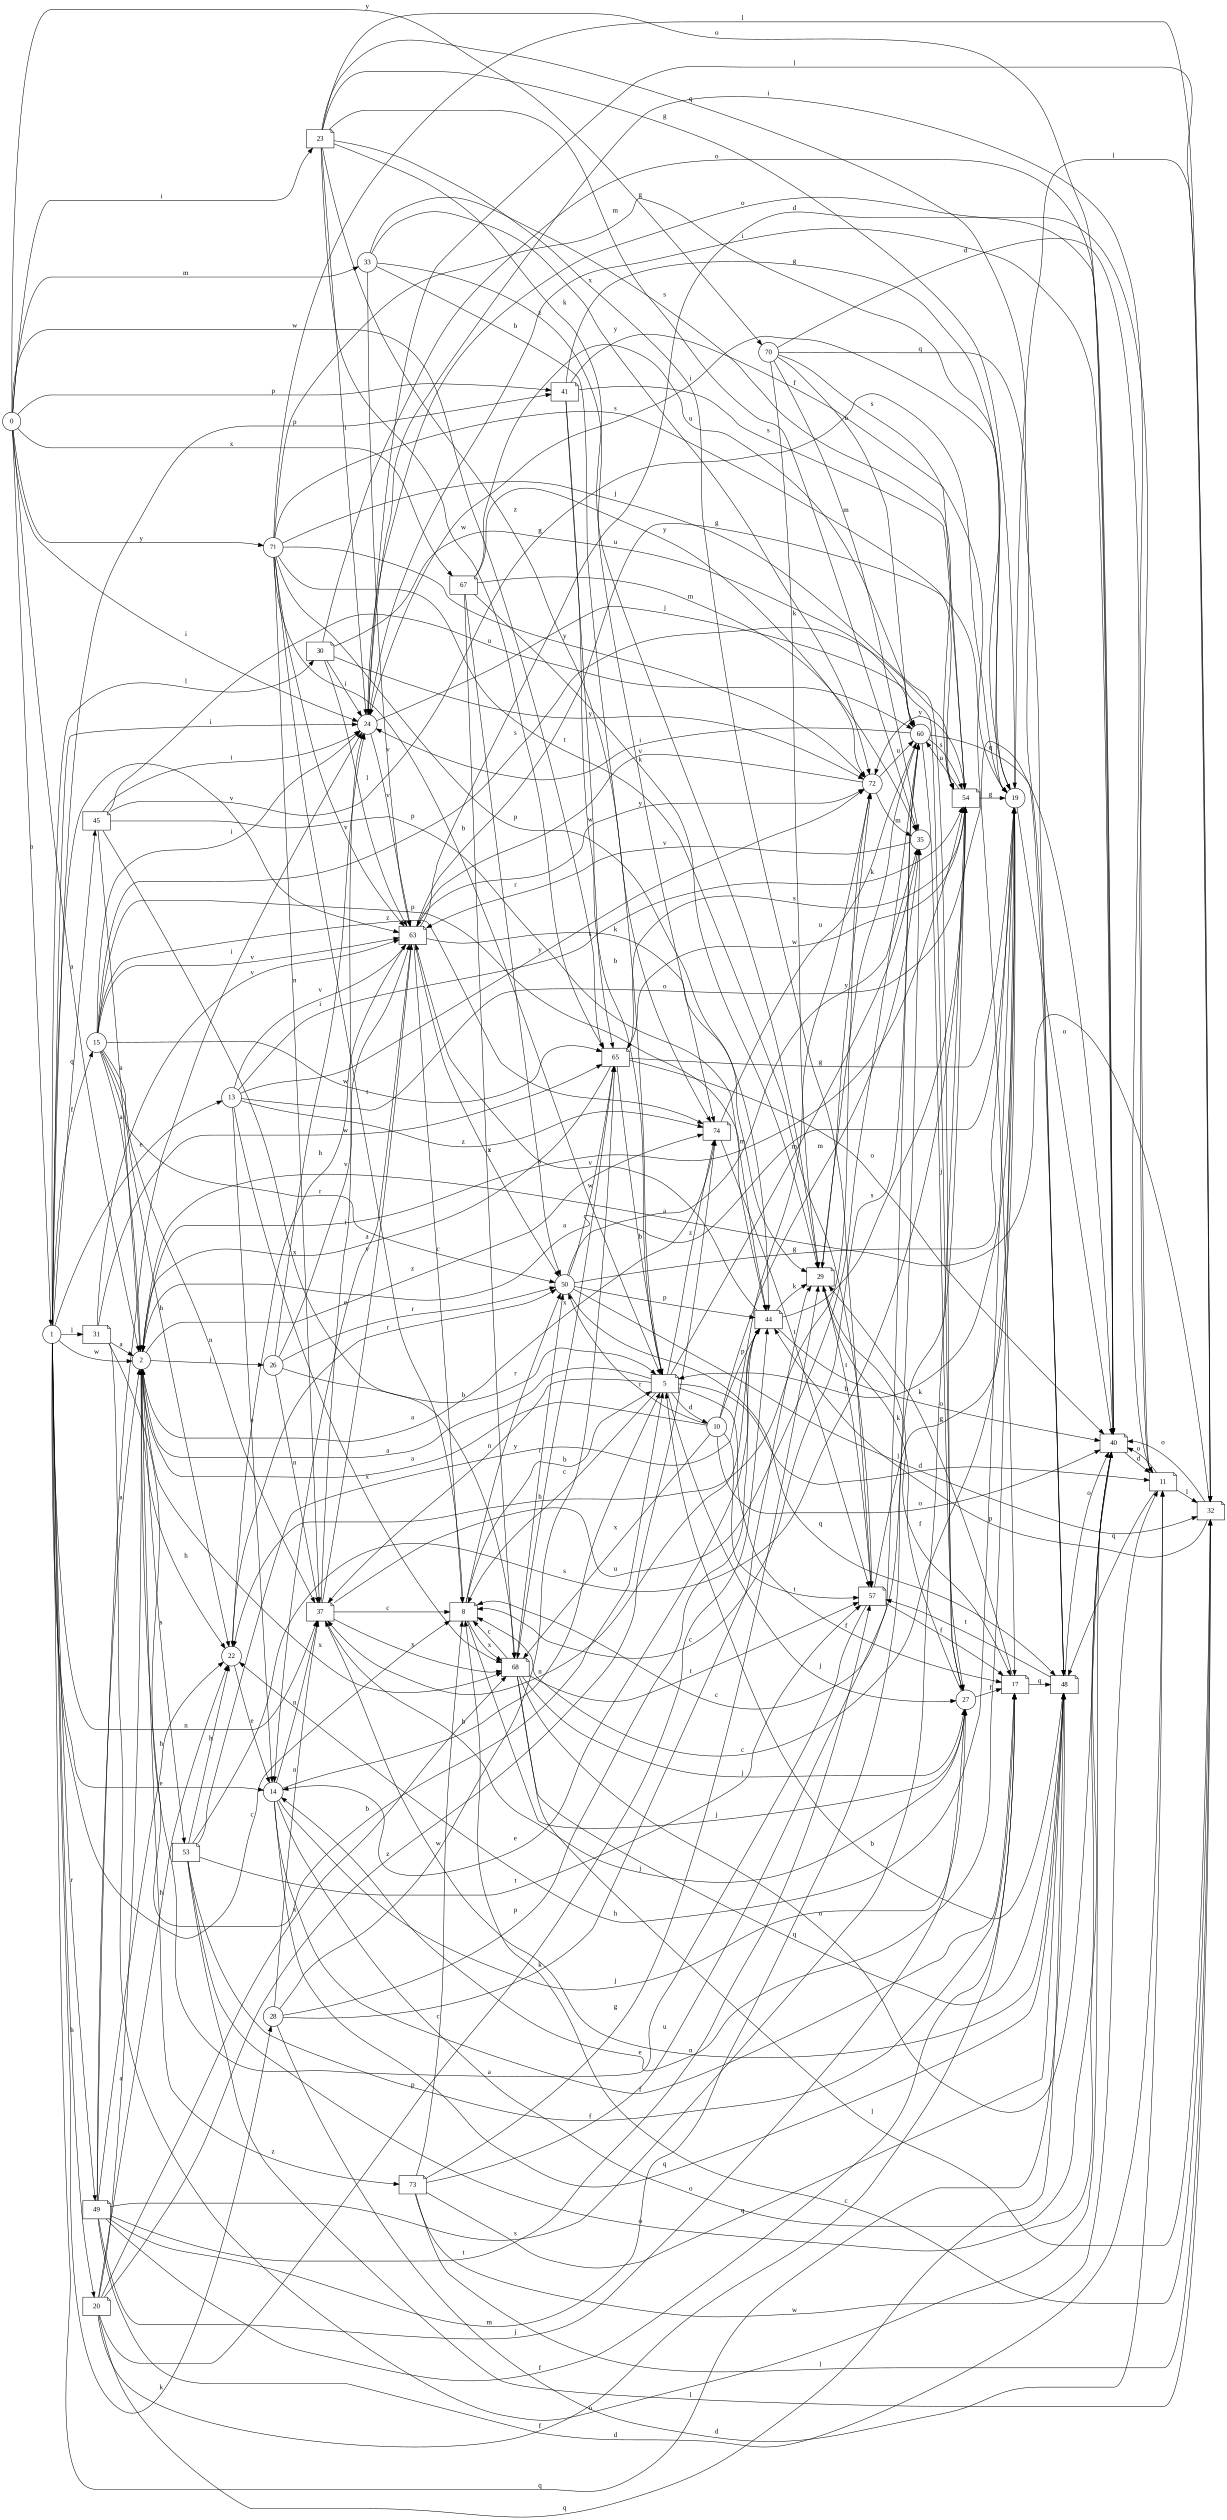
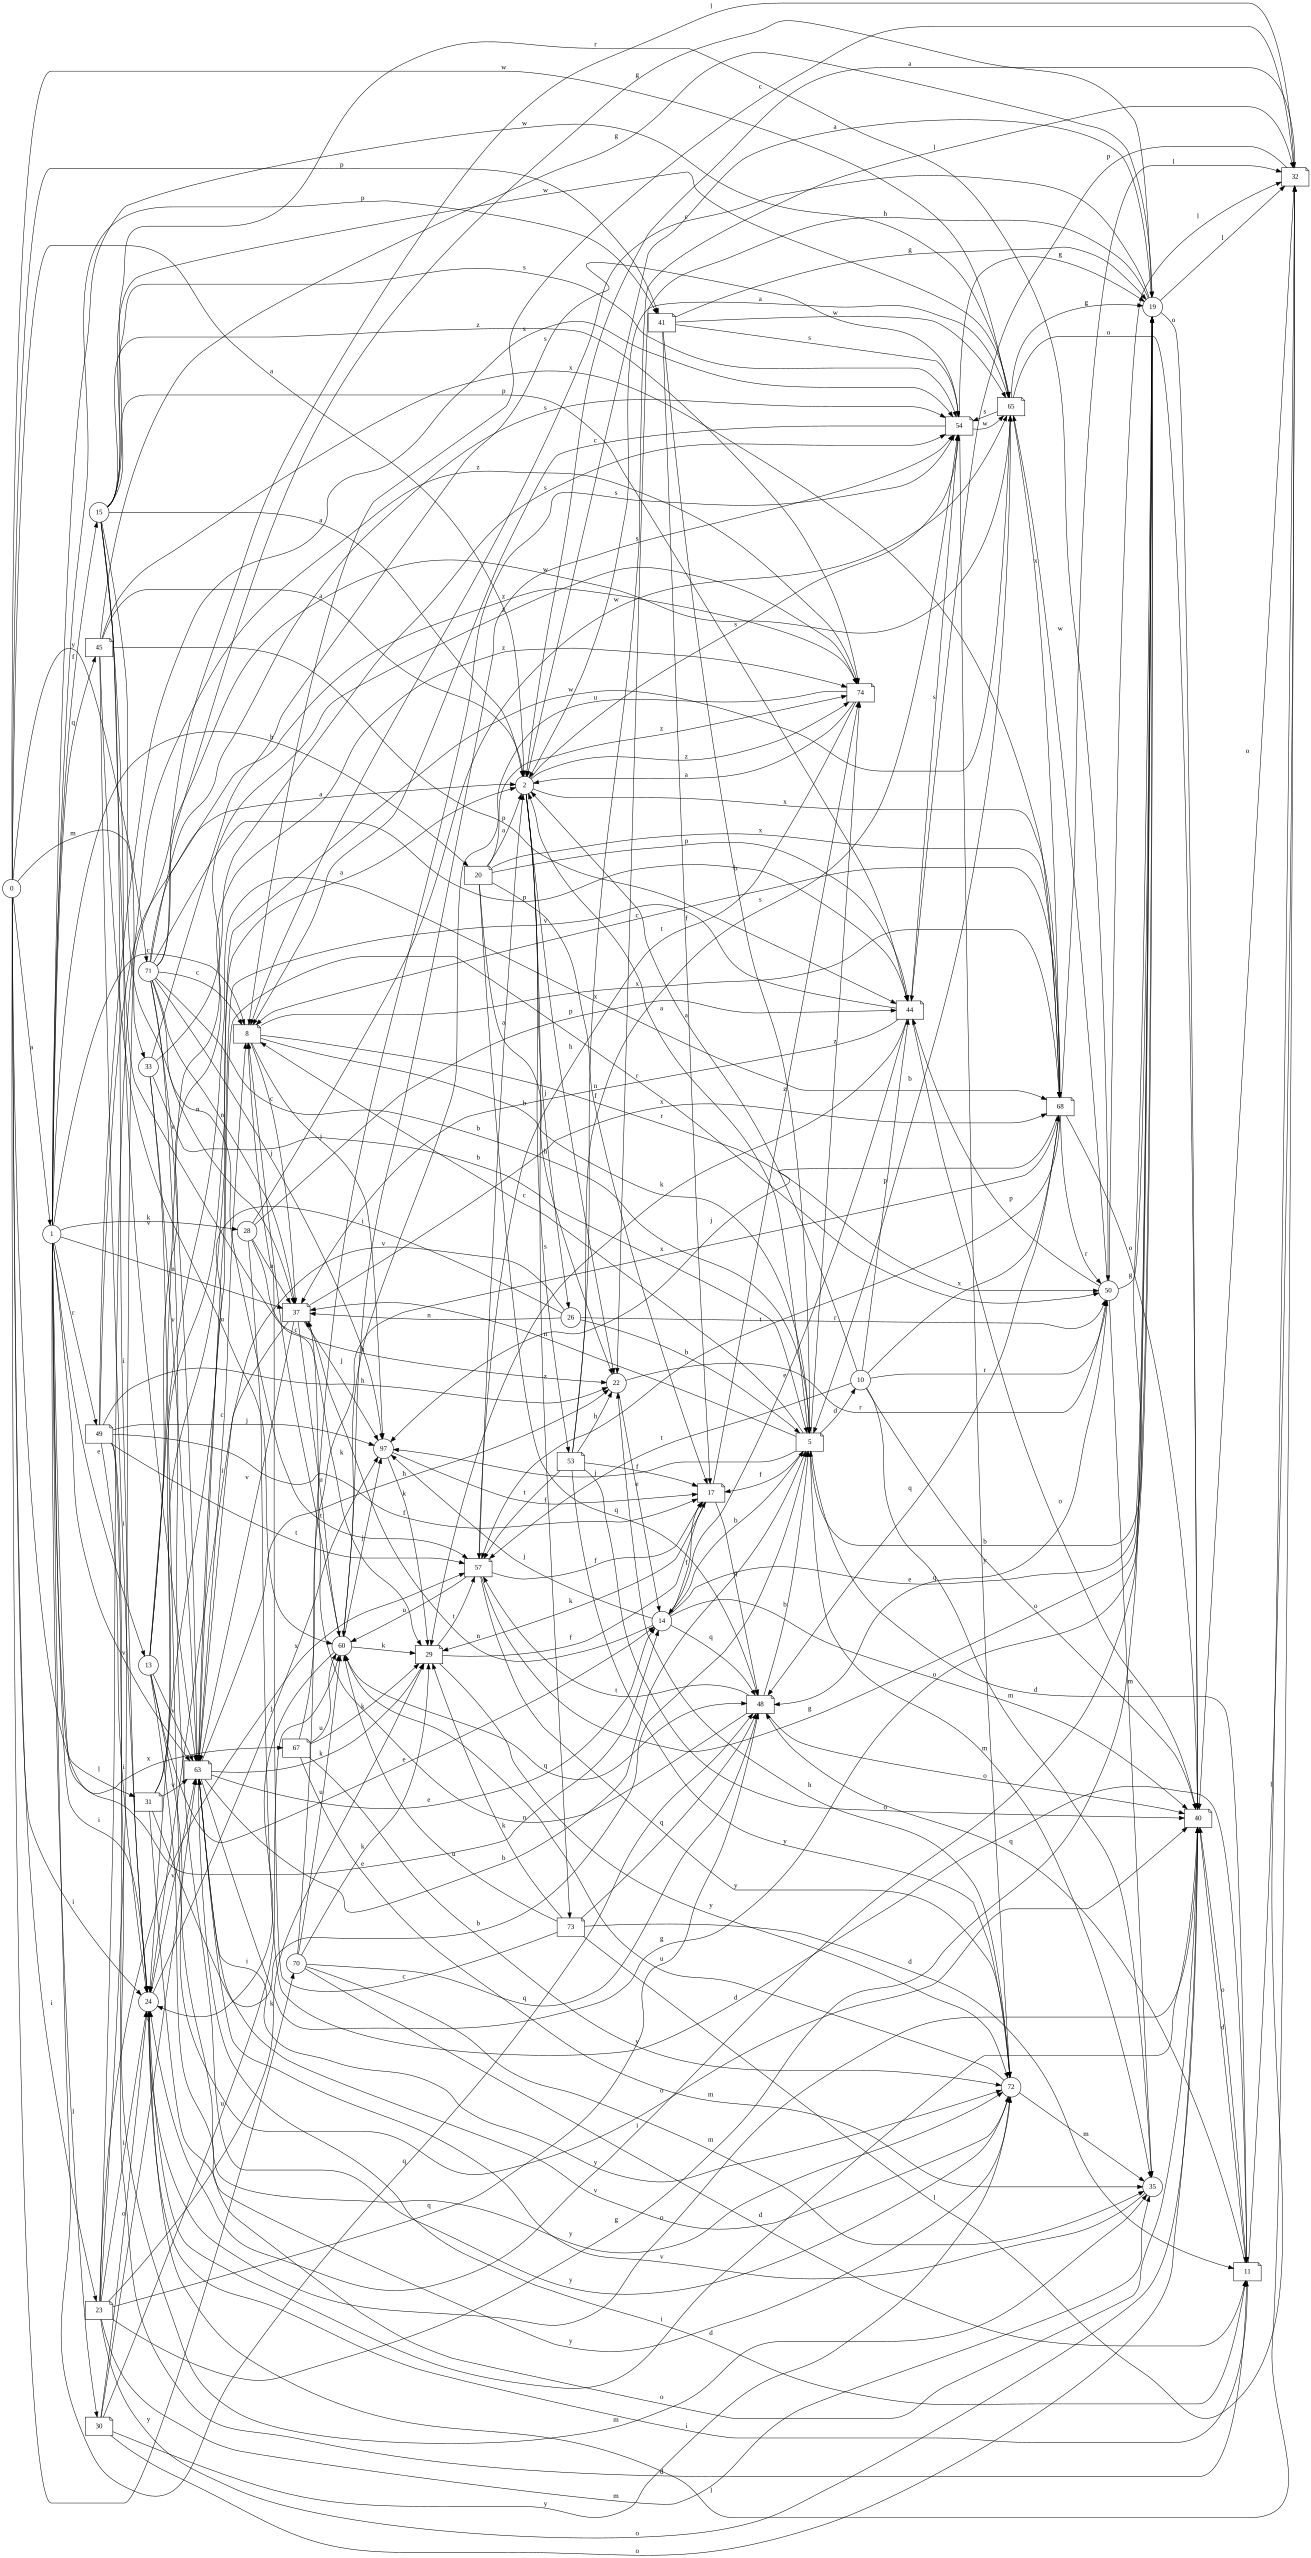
  strict digraph {
    fontname="Liberation Serif"
    rankdir=LR
    node [fontname="Liberation Serif" shape=note]
    edge [fontname="Liberation Serif"]
    0 [shape=circle]
    1 [shape=circle]
    2 [shape=circle]
    23
    24 [shape=circle]
    33 [shape=circle]
    41
    65
    67
    70 [shape=circle]
    71 [shape=circle]
    8
    13 [shape=circle]
    14 [shape=circle]
    15 [shape=circle]
    20
    28 [shape=circle]
    30
    31
    37
    45
    48
    49
    63
    22 [shape=circle]
    26 [shape=circle]
    53
    54
    68
    73
    74
    35 [shape=circle]
    40
    57
    29
    19 [shape=circle]
-   27 [shape=circle]
+   27 [shape=circle label=97]
    32
    5
    72 [shape=circle]
    17
    50 [shape=circle]
    60 [shape=circle]
    11
    44
    10 [shape=circle]
    0 -> 1 [label=a]
    0 -> 2 [label=a]
    0 -> 23 [label=i]
    0 -> 24 [label=i]
    0 -> 33 [label=m]
    0 -> 41 [label=p]
    0 -> 65 [label=w]
    0 -> 67 [label=x]
    0 -> 70 [label=y]
    0 -> 71 [label=y]
    1 -> 24 [label=i]
    1 -> 41 [label=p]
-   1 -> 2 [label=w]
+   1 -> 65 [label=w]
    1 -> 8 [label=c]
    1 -> 13 [label=e]
    1 -> 14 [label=e]
    1 -> 15 [label=f]
    1 -> 20 [label=h]
    1 -> 28 [label=k]
    1 -> 30 [label=l]
    1 -> 31 [label=l]
    1 -> 37 [label=n]
    1 -> 45 [label=q]
    1 -> 48 [label=q]
    1 -> 49 [label=r]
    1 -> 63 [label=v]
    2 -> 22 [label=h]
    2 -> 26 [label=j]
    2 -> 53 [label=s]
    2 -> 54 [label=s]
    2 -> 68 [label=x]
    2 -> 73 [label=z]
    2 -> 74 [label=z]
    23 -> 24 [label=i]
    23 -> 65 [label=w]
    23 -> 48 [label=q]
    23 -> 74 [label=z]
    23 -> 35 [label=m]
    23 -> 40 [label=o]
    23 -> 57 [label=x]
    23 -> 29 [label=k]
    23 -> 19 [label=g]
    24 -> 63 [label=v]
    24 -> 40 [label=o]
    24 -> 27 [label=j]
    24 -> 32 [label=l]
    33 -> 63 [label=v]
    33 -> 54 [label=s]
    33 -> 74 [label=z]
    33 -> 5 [label=b]
    33 -> 72 [label=y]
    41 -> 65 [label=w]
    41 -> 54 [label=s]
    41 -> 19 [label=g]
    41 -> 5 [label=b]
    41 -> 17 [label=f]
    65 -> 2 [label=a]
    65 -> 54 [label=s]
    65 -> 68 [label=x]
    65 -> 40 [label=o]
    65 -> 19 [label=g]
    65 -> 5 [label=b]
    67 -> 68 [label=x]
    67 -> 35 [label=m]
    67 -> 29 [label=k]
    67 -> 72 [label=y]
-   67 -> 50 [label=r]
    67 -> 60 [label=u]
    70 -> 48 [label=q]
    70 -> 54 [label=s]
    70 -> 35 [label=m]
    70 -> 29 [label=k]
    70 -> 60 [label=u]
    70 -> 11 [label=d]
-   71 -> 8 [label=t]
+   71 -> 8 [label=c]
    71 -> 37 [label=n]
    71 -> 63 [label=v]
    71 -> 54 [label=s]
+   71 -> 74 [label=z]
    71 -> 57 [label=t]
    71 -> 19 [label=g]
    71 -> 27 [label=j]
    71 -> 32 [label=l]
    71 -> 5 [label=b]
    71 -> 72 [label=y]
    71 -> 44 [label=p]
    8 -> 68 [label=x]
    8 -> 27 [label=j]
    8 -> 5 [label=b]
    8 -> 50 [label=r]
    13 -> 14 [label=e]
    13 -> 63 [label=v]
    13 -> 54 [label=s]
    13 -> 68 [label=x]
    13 -> 74 [label=z]
    13 -> 40 [label=o]
    13 -> 72 [label=y]
    14 -> 37 [label=n]
    14 -> 48 [label=q]
    14 -> 40 [label=o]
    14 -> 27 [label=j]
    14 -> 5 [label=b]
    14 -> 17 [label=f]
    15 -> 2 [label=a]
    15 -> 24 [label=i]
    15 -> 65 [label=w]
    15 -> 37 [label=n]
    15 -> 63 [label=v]
    15 -> 22 [label=h]
    15 -> 54 [label=s]
    15 -> 74 [label=z]
    15 -> 50 [label=r]
    15 -> 44 [label=p]
    20 -> 2 [label=a]
    20 -> 48 [label=q]
    20 -> 22 [label=h]
    20 -> 68 [label=x]
    20 -> 74 [label=z]
    20 -> 17 [label=f]
    20 -> 44 [label=p]
    28 -> 65 [label=w]
    28 -> 37 [label=n]
    28 -> 29 [label=k]
    28 -> 11 [label=d]
    28 -> 44 [label=p]
-   30 -> 24 [label=i]
-   30 -> 63 [label=l]
+   30 -> 24 [label=o]
+   30 -> 63 [label=v]
    30 -> 40 [label=o]
    30 -> 72 [label=y]
    30 -> 60 [label=u]
    31 -> 2 [label=a]
    31 -> 65 [label=w]
    31 -> 63 [label=v]
    31 -> 40 [label=o]
    31 -> 5 [label=b]
    37 -> 24 [label=i]
-   37 -> 8 [label=c]
+   8 -> 37 [label=c]
    37 -> 63 [label=v]
    37 -> 68 [label=x]
    37 -> 27 [label=j]
    37 -> 60 [label=u]
    45 -> 2 [label=a]
    45 -> 24 [label=i]
    45 -> 68 [label=x]
    45 -> 19 [label=g]
    45 -> 60 [label=u]
    45 -> 44 [label=p]
    48 -> 37 [label=n]
    48 -> 40 [label=o]
    48 -> 57 [label=t]
    48 -> 5 [label=b]
    49 -> 2 [label=a]
    49 -> 24 [label=i]
    49 -> 22 [label=h]
    49 -> 54 [label=s]
    49 -> 35 [label=m]
    49 -> 57 [label=t]
    49 -> 27 [label=j]
    49 -> 17 [label=f]
    49 -> 11 [label=d]
    63 -> 8 [label=c]
    63 -> 14 [label=e]
    63 -> 22 [label=h]
    63 -> 29 [label=k]
    63 -> 19 [label=g]
+   63 -> 5 [label=b]
    63 -> 72 [label=y]
    63 -> 50 [label=r]
    63 -> 11 [label=d]
    22 -> 14 [label=e]
    22 -> 50 [label=r]
    26 -> 24 [label=i]
    26 -> 37 [label=n]
    26 -> 63 [label=v]
    26 -> 5 [label=b]
    26 -> 50 [label=r]
    53 -> 22 [label=h]
    53 -> 54 [label=s]
    53 -> 40 [label=o]
    53 -> 57 [label=t]
    53 -> 32 [label=l]
    53 -> 72 [label=y]
    53 -> 17 [label=f]
    54 -> 65 [label=w]
    54 -> 8 [label=c]
    54 -> 19 [label=g]
    54 -> 72 [label=y]
-   54 -> 60 [label=u]
+   57 -> 60 [label=u]
    68 -> 8 [label=c]
    68 -> 48 [label=q]
    68 -> 40 [label=o]
    68 -> 57 [label=t]
    68 -> 27 [label=j]
    68 -> 32 [label=l]
    68 -> 50 [label=r]
    73 -> 8 [label=c]
    73 -> 48 [label=q]
-   73 -> 29 [label=g]
+   73 -> 29 [label=k]
    73 -> 32 [label=l]
    73 -> 60 [label=u]
-   73 -> 11 [label=w]
+   73 -> 11 [label=d]
    74 -> 2 [label=a]
    74 -> 57 [label=t]
    74 -> 60 [label=u]
    35 -> 63 [label=v]
    40 -> 24 [label=i]
    40 -> 11 [label=d]
    57 -> 2 [label=a]
    57 -> 19 [label=g]
+   57 -> 72 [label=y]
    57 -> 17 [label=f]
    29 -> 57 [label=t]
    29 -> 72 [label=y]
    29 -> 17 [label=f]
    19 -> 2 [label=a]
    19 -> 24 [label=i]
    19 -> 8 [label=c]
-   19 -> 14 [label=e]
+   14 -> 19 [label=e]
    19 -> 22 [label=h]
    19 -> 40 [label=o]
    19 -> 32 [label=l]
    19 -> 5 [label=b]
    27 -> 29 [label=k]
    27 -> 17 [label=f]
    32 -> 2 [label=a]
    32 -> 8 [label=c]
    32 -> 40 [label=o]
    32 -> 44 [label=p]
    5 -> 2 [label=a]
    5 -> 8 [label=c]
    5 -> 37 [label=n]
    5 -> 74 [label=z]
    5 -> 35 [label=m]
    5 -> 27 [label=j]
    5 -> 17 [label=f]
    5 -> 11 [label=d]
    5 -> 10 [label=d]
    72 -> 63 [label=v]
    72 -> 22 [label=h]
    72 -> 35 [label=m]
    72 -> 60 [label=u]
    17 -> 48 [label=q]
+   17 -> 74 [label=z]
    17 -> 29 [label=k]
    50 -> 65 [label=w]
    50 -> 48 [label=q]
    50 -> 35 [label=m]
    50 -> 19 [label=g]
    50 -> 32 [label=l]
    50 -> 44 [label=p]
    60 -> 24 [label=i]
    60 -> 8 [label=c]
    60 -> 48 [label=q]
    60 -> 54 [label=s]
    60 -> 29 [label=k]
    60 -> 27 [label=j]
    11 -> 24 [label=i]
    11 -> 48 [label=q]
    11 -> 40 [label=o]
    11 -> 32 [label=l]
    44 -> 14 [label=e]
    44 -> 37 [label=n]
    44 -> 63 [label=v]
    44 -> 54 [label=s]
    44 -> 40 [label=o]
    44 -> 29 [label=k]
    10 -> 2 [label=a]
    10 -> 68 [label=x]
    10 -> 35 [label=m]
    10 -> 40 [label=o]
    10 -> 57 [label=t]
    10 -> 50 [label=r]
    10 -> 44 [label=p]
  }
